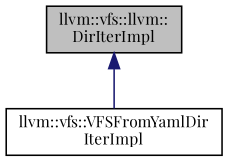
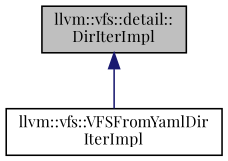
  digraph {
    fontname="Playfair Display"
    node [color=black fontname="Playfair Display" fontsize=10 shape=box]
-   n1 [fillcolor=grey75 fontcolor=black height=0.2 label="llvm::vfs::llvm::\lDirIterImpl" style=filled width=0.4]
+   n1 [fillcolor=grey75 fontcolor=black height=0.2 label="llvm::vfs::detail::\lDirIterImpl" style=filled width=0.4]
    n2 [height=0.2 label="llvm::vfs::VFSFromYamlDir\lIterImpl" width=0.4]
    n1 -> n2 [color=midnightblue dir=back fontname="Playfair Display" fontsize=10 labelfontname=Helvetica labelfontsize=10 style=solid]
  }
